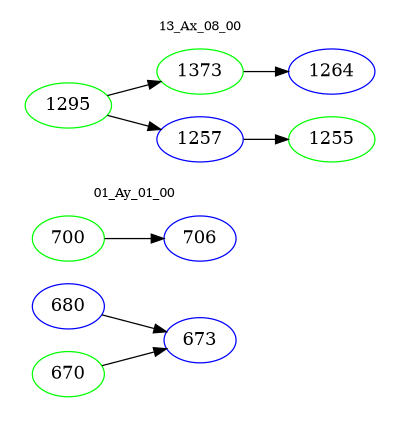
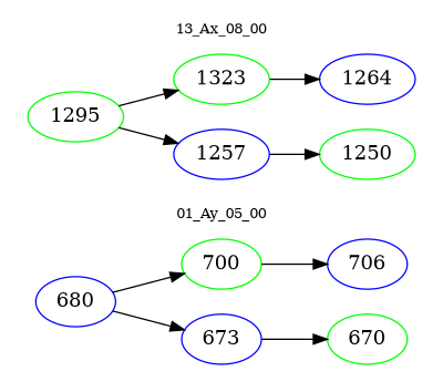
  digraph {
    rankdir=LR
    node [color=blue]
    edge [color=black]
    n1 [label=680]
    n2 [label=673]
    n3 [color=green label=700]
    n4 [color=green label=670]
    n5 [label=706]
    n6 [color=green label=1295]
    n7 [label=1257]
-   n8 [color=green label=1373]
-   n9 [color=green label=1255]
+   n8 [color=green label=1323]
+   n9 [color=green label=1250]
    n10 [label=1264]
    subgraph cluster_1 {
      color=white
      fontsize=10
-     label="01_Ay_01_00"
+     label="01_Ay_05_00"
      n1
      n2
      n3
      n4
      n5
    }
    subgraph cluster_2 {
      color=white
      fontsize=10
      label="13_Ax_08_00"
      n6
      n7
      n8
      n9
      n10
    }
    n1 -> n2
-   n4 -> n2
+   n1 -> n3
+   n2 -> n4
    n3 -> n5
    n6 -> n7
    n6 -> n8
    n7 -> n9
    n8 -> n10
  }
